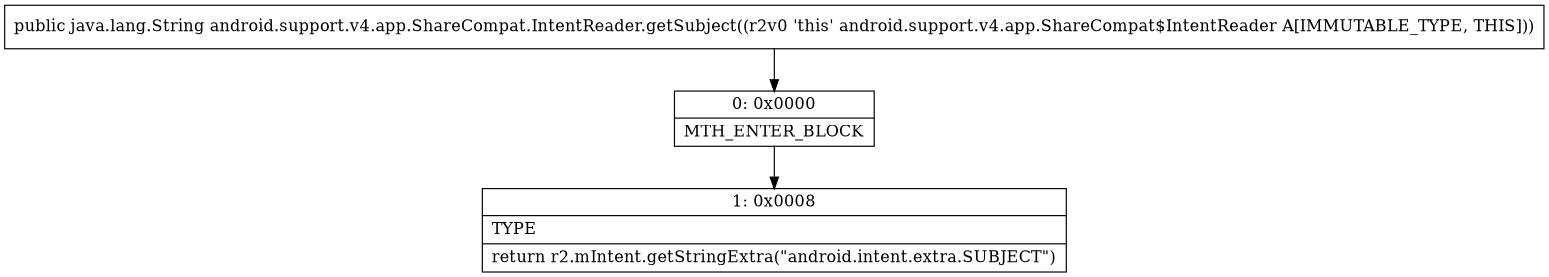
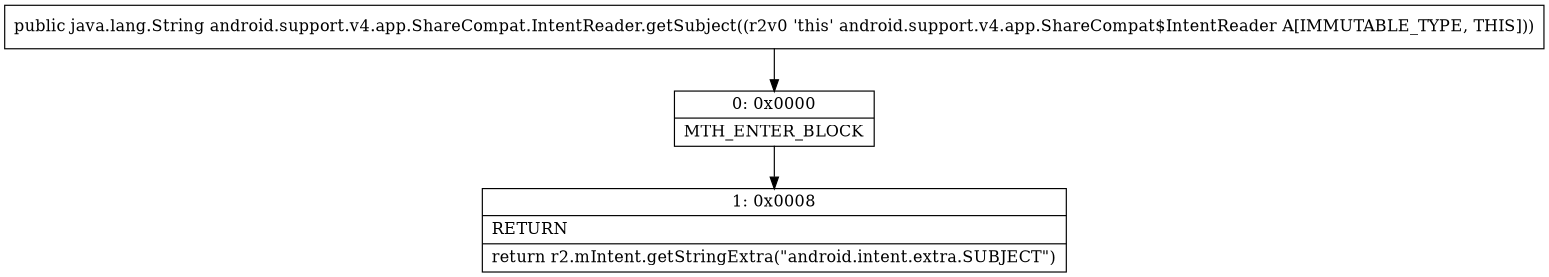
  digraph {
    node [shape=record]
    n1 [label="{0\:\ 0x0000|MTH_ENTER_BLOCK\l}"]
-   n2 [label="{1\:\ 0x0008|TYPE\l|return r2.mIntent.getStringExtra(\"android.intent.extra.SUBJECT\")\l}"]
+   n2 [label="{1\:\ 0x0008|RETURN\l|return r2.mIntent.getStringExtra(\"android.intent.extra.SUBJECT\")\l}"]
    n3 [label="{public java.lang.String android.support.v4.app.ShareCompat.IntentReader.getSubject((r2v0 'this' android.support.v4.app.ShareCompat$IntentReader A[IMMUTABLE_TYPE, THIS])) }"]
    n1 -> n2
    n3 -> n1
  }
